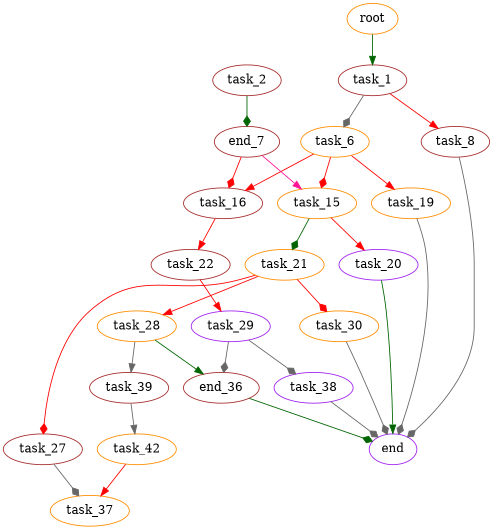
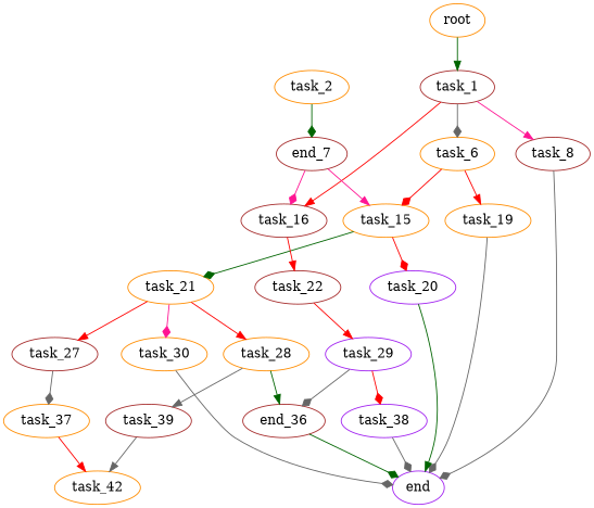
  digraph {
    node [color=brown]
    edge [arrowhead=diamond color=red]
    task_1
    root [color=darkorange]
    task_6 [color=darkorange]
    task_8
-   task_2
+   task_2 [color=darkorange]
    n6 [label=end_7]
    n7 [color=darkorange label=task_19]
    task_15 [color=darkorange]
    task_16
    end [color=purple]
    task_20 [color=purple]
    task_21 [color=darkorange]
    task_22
    task_27
    task_28 [color=darkorange]
    task_30 [color=darkorange]
    task_29 [color=purple]
    task_37 [color=darkorange]
    n19 [label=end_36]
    task_39
    task_38 [color=purple]
    task_42 [color=darkorange]
    task_1 -> task_6 [color=gray40]
-   task_1 -> task_8 [arrowhead=normal]
+   task_1 -> task_8 [arrowhead=normal color=deeppink]
    root -> task_1 [arrowhead=normal color=darkgreen]
    task_6 -> n7 [arrowhead=normal]
    task_6 -> task_15
-   task_6 -> task_16 [arrowhead=normal]
+   task_1 -> task_16 [arrowhead=normal]
    task_8 -> end [color=gray40]
    task_2 -> n6 [color=darkgreen]
    n6 -> task_15 [arrowhead=normal color=deeppink]
-   n6 -> task_16
+   n6 -> task_16 [color=deeppink]
    n7 -> end [color=gray40]
-   task_15 -> task_20 [arrowhead=normal]
+   task_15 -> task_20
    task_15 -> task_21 [color=darkgreen]
    task_16 -> task_22 [arrowhead=normal]
    task_20 -> end [arrowhead=normal color=darkgreen]
-   task_21 -> task_27
+   task_21 -> task_27 [arrowhead=normal]
    task_21 -> task_28 [arrowhead=normal]
-   task_21 -> task_30
+   task_21 -> task_30 [color=deeppink]
    task_22 -> task_29 [arrowhead=normal]
    task_27 -> task_37 [color=gray40]
    task_28 -> n19 [arrowhead=normal color=darkgreen]
    task_28 -> task_39 [arrowhead=normal color=gray40]
    task_30 -> end [color=gray40]
    task_29 -> n19 [color=gray40]
-   task_29 -> task_38 [color=gray40]
-   task_42 -> task_37 [arrowhead=normal]
+   task_29 -> task_38
+   task_37 -> task_42 [arrowhead=normal]
    n19 -> end [color=darkgreen]
    task_39 -> task_42 [arrowhead=normal color=gray40]
    task_38 -> end [color=gray40]
  }
